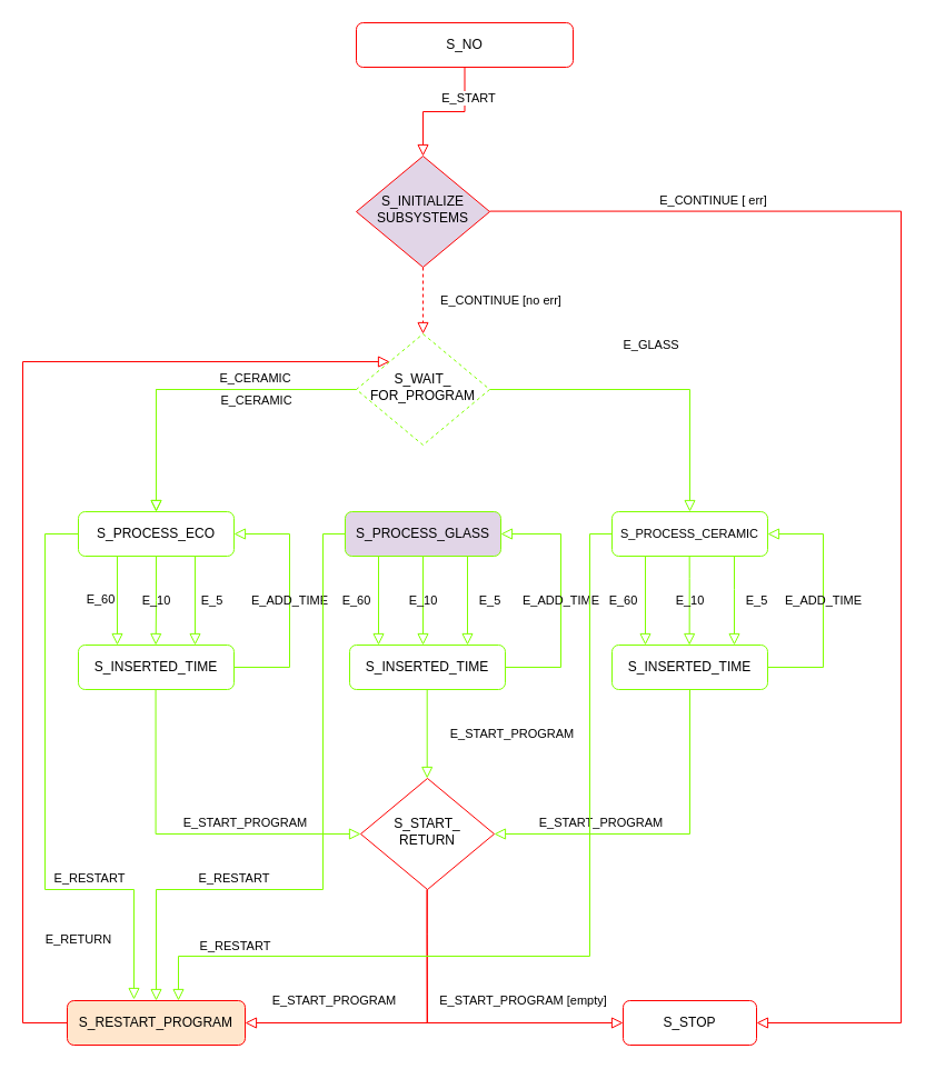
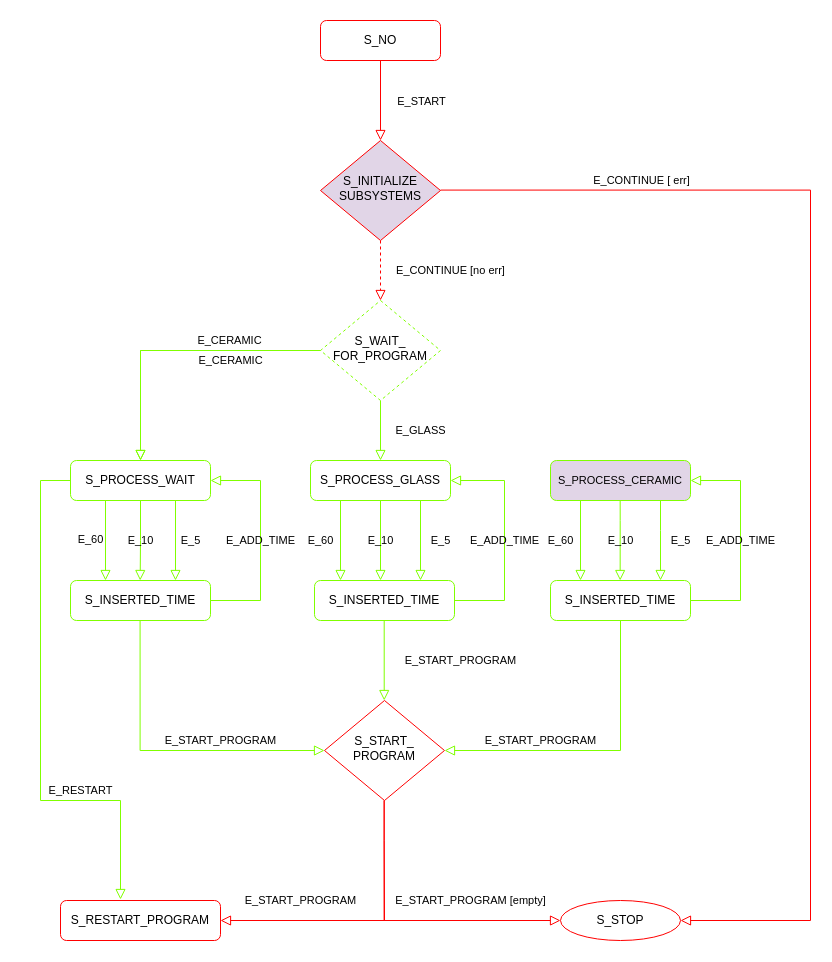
  <mxCell id="0" />
  <mxCell id="1" parent="0" />
  <mxCell id="2" value="" style="rounded=0;html=1;jettySize=auto;orthogonalLoop=1;fontSize=11;endArrow=block;endFill=0;endSize=8;strokeWidth=1;shadow=0;labelBackgroundColor=none;edgeStyle=orthogonalEdgeStyle;strokeColor=#FF0000;" parent="1" source="4" target="6" edge="1"><mxGeometry relative="1" as="geometry" /></mxCell>
  <mxCell id="3" value="E_START" style="edgeLabel;html=1;align=center;verticalAlign=middle;resizable=0;points=[];" vertex="1" connectable="0" parent="2"><mxGeometry x="0.363" y="1" relative="1" as="geometry"><mxPoint x="39" y="-15" as="offset" /></mxGeometry></mxCell>
- <mxCell id="4" value="S_NO" style="rounded=1;whiteSpace=wrap;html=1;fontSize=12;glass=0;strokeWidth=1;shadow=0;strokeColor=#FF0000;" parent="1" vertex="1"><mxGeometry x="320" y="20" width="195" height="40" as="geometry" /></mxCell>
+ <mxCell id="4" value="S_NO" style="rounded=1;whiteSpace=wrap;html=1;fontSize=12;glass=0;strokeWidth=1;shadow=0;strokeColor=#FF0000;" parent="1" vertex="1"><mxGeometry x="320" y="20" width="120" height="40" as="geometry" /></mxCell>
  <mxCell id="5" value="E_CONTINUE [no err]" style="rounded=0;html=1;jettySize=auto;orthogonalLoop=1;fontSize=11;endArrow=block;endFill=0;endSize=8;strokeWidth=1;shadow=0;labelBackgroundColor=none;edgeStyle=orthogonalEdgeStyle;strokeColor=#FF0000;dashed=1;" parent="1" source="6" target="9" edge="1"><mxGeometry y="70" relative="1" as="geometry"><mxPoint as="offset" /></mxGeometry></mxCell>
  <mxCell id="6" value="S_INITIALIZE&lt;br&gt;SUBSYSTEMS" style="rhombus;whiteSpace=wrap;html=1;shadow=0;fontFamily=Helvetica;fontSize=12;align=center;strokeWidth=1;spacing=6;spacingTop=-4;strokeColor=#FF0000;fillColor=#e1d5e7;" parent="1" vertex="1"><mxGeometry x="320" y="140" width="120" height="100" as="geometry" /></mxCell>
- <mxCell id="7" value="E_GLASS" style="rounded=0;html=1;jettySize=auto;orthogonalLoop=1;fontSize=11;endArrow=block;endFill=0;endSize=8;strokeWidth=1;shadow=0;labelBackgroundColor=none;edgeStyle=orthogonalEdgeStyle;strokeColor=#80FF00;" parent="1" source="9" target="11" edge="1"><mxGeometry y="40" relative="1" as="geometry"><mxPoint as="offset" /></mxGeometry></mxCell>
+ <mxCell id="7" value="E_GLASS" style="rounded=0;html=1;jettySize=auto;orthogonalLoop=1;fontSize=11;endArrow=block;endFill=0;endSize=8;strokeWidth=1;shadow=0;labelBackgroundColor=none;edgeStyle=orthogonalEdgeStyle;strokeColor=#80FF00;" parent="1" source="9" target="10" edge="1"><mxGeometry y="40" relative="1" as="geometry"><mxPoint as="offset" /></mxGeometry></mxCell>
  <mxCell id="8" value="E_CERAMIC" style="edgeStyle=orthogonalEdgeStyle;rounded=0;html=1;jettySize=auto;orthogonalLoop=1;fontSize=11;endArrow=block;endFill=0;endSize=8;strokeWidth=1;shadow=0;labelBackgroundColor=none;strokeColor=#80FF00;" parent="1" source="9" target="14" edge="1"><mxGeometry x="-0.379" y="-10" relative="1" as="geometry"><mxPoint x="-1" as="offset" /></mxGeometry></mxCell>
  <mxCell id="9" value="S_WAIT_&lt;br&gt;FOR_PROGRAM" style="rhombus;whiteSpace=wrap;html=1;shadow=0;fontFamily=Helvetica;fontSize=12;align=center;strokeWidth=1;spacing=6;spacingTop=-4;strokeColor=#80FF00;dashed=1;" parent="1" vertex="1"><mxGeometry x="320" y="300" width="120" height="100" as="geometry" /></mxCell>
- <mxCell id="10" value="S_PROCESS_GLASS" style="rounded=1;whiteSpace=wrap;html=1;fontSize=12;glass=0;strokeWidth=1;shadow=0;strokeColor=#80FF00;fillColor=#e1d5e7;" parent="1" vertex="1"><mxGeometry x="310" y="460" width="140" height="40" as="geometry" /></mxCell>
- <mxCell id="11" value="&lt;span style=&quot;font-size: 11px;&quot;&gt;S_PROCESS_CERAMIC&lt;/span&gt;" style="rounded=1;whiteSpace=wrap;html=1;fontSize=12;glass=0;strokeWidth=1;shadow=0;strokeColor=#80FF00;" parent="1" vertex="1"><mxGeometry x="550" y="460" width="140" height="40" as="geometry" /></mxCell>
+ <mxCell id="10" value="S_PROCESS_GLASS" style="rounded=1;whiteSpace=wrap;html=1;fontSize=12;glass=0;strokeWidth=1;shadow=0;strokeColor=#80FF00;" parent="1" vertex="1"><mxGeometry x="310" y="460" width="140" height="40" as="geometry" /></mxCell>
+ <mxCell id="11" value="&lt;span style=&quot;font-size: 11px;&quot;&gt;S_PROCESS_CERAMIC&lt;/span&gt;" style="rounded=1;whiteSpace=wrap;html=1;fontSize=12;glass=0;strokeWidth=1;shadow=0;strokeColor=#80FF00;fillColor=#e1d5e7;" parent="1" vertex="1"><mxGeometry x="550" y="460" width="140" height="40" as="geometry" /></mxCell>
  <mxCell id="12" value="E_CONTINUE [ err]" style="edgeStyle=orthogonalEdgeStyle;rounded=0;html=1;jettySize=auto;orthogonalLoop=1;fontSize=11;endArrow=block;endFill=0;endSize=8;strokeWidth=1;shadow=0;labelBackgroundColor=none;entryX=1;entryY=0.5;entryDx=0;entryDy=0;strokeColor=#FF0000;" edge="1" parent="1" target="34"><mxGeometry x="-0.674" y="10" relative="1" as="geometry"><mxPoint as="offset" /><mxPoint x="440" y="189.58" as="sourcePoint" /><mxPoint x="760" y="850" as="targetPoint" /><Array as="points"><mxPoint x="810" y="190" /><mxPoint x="810" y="920" /></Array></mxGeometry></mxCell>
  <mxCell id="13" value="E_CERAMIC" style="edgeStyle=orthogonalEdgeStyle;rounded=0;html=1;jettySize=auto;orthogonalLoop=1;fontSize=11;endArrow=block;endFill=0;endSize=8;strokeWidth=1;shadow=0;labelBackgroundColor=none;exitX=0;exitY=0.5;exitDx=0;exitDy=0;strokeColor=#80FF00;" edge="1" parent="1" source="9"><mxGeometry x="-0.379" y="10" relative="1" as="geometry"><mxPoint as="offset" /><mxPoint x="60" y="370" as="sourcePoint" /><mxPoint x="140" y="460" as="targetPoint" /><Array as="points"><mxPoint x="140" y="350" /></Array></mxGeometry></mxCell>
- <mxCell id="14" value="S_PROCESS_ECO" style="rounded=1;whiteSpace=wrap;html=1;fontSize=12;glass=0;strokeWidth=1;shadow=0;strokeColor=#80FF00;" vertex="1" parent="1"><mxGeometry x="70" y="460" width="140" height="40" as="geometry" /></mxCell>
+ <mxCell id="14" value="S_PROCESS_WAIT" style="rounded=1;whiteSpace=wrap;html=1;fontSize=12;glass=0;strokeWidth=1;shadow=0;strokeColor=#80FF00;" vertex="1" parent="1"><mxGeometry x="70" y="460" width="140" height="40" as="geometry" /></mxCell>
  <mxCell id="15" value="S_INSERTED_TIME" style="rounded=1;whiteSpace=wrap;html=1;fontSize=12;glass=0;strokeWidth=1;shadow=0;strokeColor=#80FF00;" vertex="1" parent="1"><mxGeometry x="70" y="580" width="140" height="40" as="geometry" /></mxCell>
  <mxCell id="16" value="E_60" style="rounded=0;html=1;jettySize=auto;orthogonalLoop=1;fontSize=11;endArrow=block;endFill=0;endSize=8;strokeWidth=1;shadow=0;labelBackgroundColor=none;edgeStyle=orthogonalEdgeStyle;exitX=0.5;exitY=1;exitDx=0;exitDy=0;strokeColor=#80FF00;" edge="1" parent="1" source="14"><mxGeometry x="0.005" y="-50" relative="1" as="geometry"><mxPoint as="offset" /><mxPoint x="139.66" y="520" as="sourcePoint" /><mxPoint x="139.66" y="580" as="targetPoint" /><Array as="points" /></mxGeometry></mxCell>
  <mxCell id="17" value="E_10" style="rounded=0;html=1;jettySize=auto;orthogonalLoop=1;fontSize=11;endArrow=block;endFill=0;endSize=8;strokeWidth=1;shadow=0;labelBackgroundColor=none;edgeStyle=orthogonalEdgeStyle;strokeColor=#80FF00;" edge="1" parent="1"><mxGeometry relative="1" as="geometry"><mxPoint as="offset" /><mxPoint x="380" y="500" as="sourcePoint" /><mxPoint x="380" y="580" as="targetPoint" /><Array as="points"><mxPoint x="380" y="580" /></Array></mxGeometry></mxCell>
  <mxCell id="18" value="E_10" style="rounded=0;html=1;jettySize=auto;orthogonalLoop=1;fontSize=11;endArrow=block;endFill=0;endSize=8;strokeWidth=1;shadow=0;labelBackgroundColor=none;edgeStyle=orthogonalEdgeStyle;strokeColor=#80FF00;" edge="1" parent="1"><mxGeometry relative="1" as="geometry"><mxPoint as="offset" /><mxPoint x="619.66" y="500" as="sourcePoint" /><mxPoint x="619.66" y="580" as="targetPoint" /><Array as="points"><mxPoint x="619.66" y="520" /><mxPoint x="619.66" y="520" /></Array></mxGeometry></mxCell>
  <mxCell id="19" value="E_10" style="rounded=0;html=1;jettySize=auto;orthogonalLoop=1;fontSize=11;endArrow=block;endFill=0;endSize=8;strokeWidth=1;shadow=0;labelBackgroundColor=none;edgeStyle=orthogonalEdgeStyle;exitX=0.25;exitY=1;exitDx=0;exitDy=0;entryX=0.25;entryY=0;entryDx=0;entryDy=0;strokeColor=#80FF00;" edge="1" parent="1" source="14" target="15"><mxGeometry y="35" relative="1" as="geometry"><mxPoint as="offset" /><mxPoint x="150" y="510" as="sourcePoint" /><mxPoint x="149.66" y="590" as="targetPoint" /><Array as="points" /></mxGeometry></mxCell>
  <mxCell id="20" value="E_5" style="rounded=0;html=1;jettySize=auto;orthogonalLoop=1;fontSize=11;endArrow=block;endFill=0;endSize=8;strokeWidth=1;shadow=0;labelBackgroundColor=none;edgeStyle=orthogonalEdgeStyle;exitX=0.75;exitY=1;exitDx=0;exitDy=0;entryX=0.75;entryY=0;entryDx=0;entryDy=0;strokeColor=#80FF00;" edge="1" parent="1" source="14" target="15"><mxGeometry y="15" relative="1" as="geometry"><mxPoint as="offset" /><mxPoint x="160" y="520" as="sourcePoint" /><mxPoint x="159.66" y="600" as="targetPoint" /><Array as="points" /></mxGeometry></mxCell>
  <mxCell id="21" value="E_60" style="rounded=0;html=1;jettySize=auto;orthogonalLoop=1;fontSize=11;endArrow=block;endFill=0;endSize=8;strokeWidth=1;shadow=0;labelBackgroundColor=none;edgeStyle=orthogonalEdgeStyle;strokeColor=#80FF00;" edge="1" parent="1"><mxGeometry y="-20" relative="1" as="geometry"><mxPoint as="offset" /><mxPoint x="340" y="500" as="sourcePoint" /><mxPoint x="340" y="580" as="targetPoint" /><Array as="points"><mxPoint x="340" y="580" /></Array></mxGeometry></mxCell>
  <mxCell id="22" value="E_5" style="rounded=0;html=1;jettySize=auto;orthogonalLoop=1;fontSize=11;endArrow=block;endFill=0;endSize=8;strokeWidth=1;shadow=0;labelBackgroundColor=none;edgeStyle=orthogonalEdgeStyle;strokeColor=#80FF00;" edge="1" parent="1"><mxGeometry y="20" relative="1" as="geometry"><mxPoint as="offset" /><mxPoint x="420" y="500" as="sourcePoint" /><mxPoint x="420" y="580" as="targetPoint" /><Array as="points"><mxPoint x="420" y="580" /></Array></mxGeometry></mxCell>
  <mxCell id="23" value="E_60" style="rounded=0;html=1;jettySize=auto;orthogonalLoop=1;fontSize=11;endArrow=block;endFill=0;endSize=8;strokeWidth=1;shadow=0;labelBackgroundColor=none;edgeStyle=orthogonalEdgeStyle;strokeColor=#80FF00;" edge="1" parent="1"><mxGeometry y="-20" relative="1" as="geometry"><mxPoint as="offset" /><mxPoint x="580" y="500" as="sourcePoint" /><mxPoint x="580" y="580" as="targetPoint" /><Array as="points"><mxPoint x="580" y="580" /></Array></mxGeometry></mxCell>
  <mxCell id="24" value="E_5" style="rounded=0;html=1;jettySize=auto;orthogonalLoop=1;fontSize=11;endArrow=block;endFill=0;endSize=8;strokeWidth=1;shadow=0;labelBackgroundColor=none;edgeStyle=orthogonalEdgeStyle;strokeColor=#80FF00;" edge="1" parent="1"><mxGeometry y="20" relative="1" as="geometry"><mxPoint as="offset" /><mxPoint x="660" y="500" as="sourcePoint" /><mxPoint x="660" y="580" as="targetPoint" /><Array as="points"><mxPoint x="660" y="530" /><mxPoint x="660" y="530" /></Array></mxGeometry></mxCell>
  <mxCell id="25" value="S_INSERTED_TIME" style="rounded=1;whiteSpace=wrap;html=1;fontSize=12;glass=0;strokeWidth=1;shadow=0;strokeColor=#80FF00;" vertex="1" parent="1"><mxGeometry x="314" y="580" width="140" height="40" as="geometry" /></mxCell>
  <mxCell id="26" value="S_INSERTED_TIME" style="rounded=1;whiteSpace=wrap;html=1;fontSize=12;glass=0;strokeWidth=1;shadow=0;strokeColor=#80FF00;" vertex="1" parent="1"><mxGeometry x="550" y="580" width="140" height="40" as="geometry" /></mxCell>
  <mxCell id="27" value="E_ADD_TIME" style="rounded=0;html=1;jettySize=auto;orthogonalLoop=1;fontSize=11;endArrow=block;endFill=0;endSize=8;strokeWidth=1;shadow=0;labelBackgroundColor=none;edgeStyle=orthogonalEdgeStyle;exitX=1;exitY=0.5;exitDx=0;exitDy=0;entryX=1;entryY=0.5;entryDx=0;entryDy=0;strokeColor=#80FF00;" edge="1" parent="1" source="15" target="14"><mxGeometry relative="1" as="geometry"><mxPoint as="offset" /><mxPoint x="185" y="510" as="sourcePoint" /><mxPoint x="220" y="480" as="targetPoint" /><Array as="points"><mxPoint x="260" y="600" /><mxPoint x="260" y="480" /></Array></mxGeometry></mxCell>
  <mxCell id="28" value="E_ADD_TIME" style="rounded=0;html=1;jettySize=auto;orthogonalLoop=1;fontSize=11;endArrow=block;endFill=0;endSize=8;strokeWidth=1;shadow=0;labelBackgroundColor=none;edgeStyle=orthogonalEdgeStyle;exitX=1;exitY=0.5;exitDx=0;exitDy=0;strokeColor=#80FF00;" edge="1" parent="1"><mxGeometry x="-0.018" relative="1" as="geometry"><mxPoint as="offset" /><mxPoint x="454" y="600" as="sourcePoint" /><mxPoint x="450" y="480" as="targetPoint" /><Array as="points"><mxPoint x="504" y="600" /><mxPoint x="504" y="480" /></Array></mxGeometry></mxCell>
  <mxCell id="29" value="E_ADD_TIME" style="rounded=0;html=1;jettySize=auto;orthogonalLoop=1;fontSize=11;endArrow=block;endFill=0;endSize=8;strokeWidth=1;shadow=0;labelBackgroundColor=none;edgeStyle=orthogonalEdgeStyle;exitX=1;exitY=0.5;exitDx=0;exitDy=0;entryX=1;entryY=0.5;entryDx=0;entryDy=0;strokeColor=#80FF00;" edge="1" parent="1"><mxGeometry relative="1" as="geometry"><mxPoint as="offset" /><mxPoint x="690" y="600" as="sourcePoint" /><mxPoint x="690" y="480" as="targetPoint" /><Array as="points"><mxPoint x="740" y="600" /><mxPoint x="740" y="480" /></Array></mxGeometry></mxCell>
- <mxCell id="30" value="S_START_&lt;br&gt;RETURN" style="rhombus;whiteSpace=wrap;html=1;shadow=0;fontFamily=Helvetica;fontSize=12;align=center;strokeWidth=1;spacing=6;spacingTop=-4;strokeColor=#FF0000;" vertex="1" parent="1"><mxGeometry x="324" y="700" width="120" height="100" as="geometry" /></mxCell>
+ <mxCell id="30" value="S_START_&lt;br&gt;PROGRAM" style="rhombus;whiteSpace=wrap;html=1;shadow=0;fontFamily=Helvetica;fontSize=12;align=center;strokeWidth=1;spacing=6;spacingTop=-4;strokeColor=#FF0000;" vertex="1" parent="1"><mxGeometry x="324" y="700" width="120" height="100" as="geometry" /></mxCell>
  <mxCell id="31" value="E_START_PROGRAM" style="rounded=0;html=1;jettySize=auto;orthogonalLoop=1;fontSize=11;endArrow=block;endFill=0;endSize=8;strokeWidth=1;shadow=0;labelBackgroundColor=none;edgeStyle=orthogonalEdgeStyle;strokeColor=#80FF00;" edge="1" parent="1"><mxGeometry x="-0.002" y="76" relative="1" as="geometry"><mxPoint as="offset" /><mxPoint x="383.71" y="620" as="sourcePoint" /><mxPoint x="383.71" y="700" as="targetPoint" /><Array as="points"><mxPoint x="383.71" y="700" /></Array></mxGeometry></mxCell>
  <mxCell id="32" value="E_START_PROGRAM" style="rounded=0;html=1;jettySize=auto;orthogonalLoop=1;fontSize=11;endArrow=block;endFill=0;endSize=8;strokeWidth=1;shadow=0;labelBackgroundColor=none;edgeStyle=orthogonalEdgeStyle;entryX=0;entryY=0.5;entryDx=0;entryDy=0;strokeColor=#80FF00;" edge="1" parent="1" target="30"><mxGeometry x="0.338" y="10" relative="1" as="geometry"><mxPoint as="offset" /><mxPoint x="139.58" y="620" as="sourcePoint" /><mxPoint x="139.58" y="700" as="targetPoint" /><Array as="points"><mxPoint x="140" y="750" /></Array></mxGeometry></mxCell>
  <mxCell id="33" value="E_START_PROGRAM" style="rounded=0;html=1;jettySize=auto;orthogonalLoop=1;fontSize=11;endArrow=block;endFill=0;endSize=8;strokeWidth=1;shadow=0;labelBackgroundColor=none;edgeStyle=orthogonalEdgeStyle;exitX=0.5;exitY=1;exitDx=0;exitDy=0;entryX=1;entryY=0.5;entryDx=0;entryDy=0;strokeColor=#80FF00;" edge="1" parent="1" source="26" target="30"><mxGeometry x="0.372" y="-10" relative="1" as="geometry"><mxPoint as="offset" /><mxPoint x="403.71" y="640" as="sourcePoint" /><mxPoint x="403.71" y="720" as="targetPoint" /><Array as="points"><mxPoint x="620" y="750" /></Array></mxGeometry></mxCell>
- <mxCell id="34" value="S_STOP" style="rounded=1;whiteSpace=wrap;html=1;fontSize=12;glass=0;strokeWidth=1;shadow=0;strokeColor=#FF0000;" vertex="1" parent="1"><mxGeometry x="560" y="900" width="120" height="40" as="geometry" /></mxCell>
- <mxCell id="35" value="S_RESTART_PROGRAM" style="rounded=1;whiteSpace=wrap;html=1;fontSize=12;glass=0;strokeWidth=1;shadow=0;strokeColor=#FF0000;fillColor=#ffe6cc;" vertex="1" parent="1"><mxGeometry x="60" y="900" width="160" height="40" as="geometry" /></mxCell>
+ <mxCell id="34" value="S_STOP" style="ellipse;whiteSpace=wrap;html=1;fontSize=12;glass=0;strokeWidth=1;shadow=0;strokeColor=#FF0000;" vertex="1" parent="1"><mxGeometry x="560" y="900" width="120" height="40" as="geometry" /></mxCell>
+ <mxCell id="35" value="S_RESTART_PROGRAM" style="rounded=1;whiteSpace=wrap;html=1;fontSize=12;glass=0;strokeWidth=1;shadow=0;strokeColor=#FF0000;" vertex="1" parent="1"><mxGeometry x="60" y="900" width="160" height="40" as="geometry" /></mxCell>
  <mxCell id="36" value="E_START_PROGRAM" style="rounded=0;html=1;jettySize=auto;orthogonalLoop=1;fontSize=11;endArrow=block;endFill=0;endSize=8;strokeWidth=1;shadow=0;labelBackgroundColor=none;edgeStyle=orthogonalEdgeStyle;entryX=1;entryY=0.5;entryDx=0;entryDy=0;strokeColor=#FF0000;" edge="1" parent="1" target="35"><mxGeometry x="0.437" y="-20" relative="1" as="geometry"><mxPoint as="offset" /><mxPoint x="383.73" y="800" as="sourcePoint" /><mxPoint x="383.74" y="880" as="targetPoint" /><Array as="points"><mxPoint x="384" y="840" /><mxPoint x="384" y="920" /></Array></mxGeometry></mxCell>
  <mxCell id="37" value="E_START_PROGRAM [empty]" style="rounded=0;html=1;jettySize=auto;orthogonalLoop=1;fontSize=11;endArrow=block;endFill=0;endSize=8;strokeWidth=1;shadow=0;labelBackgroundColor=none;edgeStyle=orthogonalEdgeStyle;entryX=0;entryY=0.5;entryDx=0;entryDy=0;strokeColor=#FF0000;" edge="1" parent="1" target="34"><mxGeometry x="0.393" y="20" relative="1" as="geometry"><mxPoint as="offset" /><mxPoint x="383.62" y="800" as="sourcePoint" /><mxPoint x="383.63" y="880" as="targetPoint" /><Array as="points"><mxPoint x="384" y="920" /></Array></mxGeometry></mxCell>
- <mxCell id="38" value="E_RETURN" style="rounded=0;html=1;jettySize=auto;orthogonalLoop=1;fontSize=11;endArrow=block;endFill=0;endSize=8;strokeWidth=1;shadow=0;labelBackgroundColor=none;edgeStyle=orthogonalEdgeStyle;exitX=0;exitY=0.5;exitDx=0;exitDy=0;entryX=0;entryY=0;entryDx=0;entryDy=0;strokeColor=#FF0000;" edge="1" parent="1" source="35" target="9"><mxGeometry x="-0.762" y="-50" relative="1" as="geometry"><mxPoint as="offset" /><mxPoint x="60" y="810" as="sourcePoint" /><mxPoint x="40" y="290" as="targetPoint" /><Array as="points"><mxPoint x="20" y="920" /><mxPoint x="20" y="325" /></Array></mxGeometry></mxCell>
  <mxCell id="39" value="E_RESTART" style="rounded=0;html=1;jettySize=auto;orthogonalLoop=1;fontSize=11;endArrow=block;endFill=0;endSize=8;strokeWidth=1;shadow=0;labelBackgroundColor=none;edgeStyle=orthogonalEdgeStyle;exitX=0;exitY=0.5;exitDx=0;exitDy=0;strokeColor=#80FF00;" edge="1" parent="1" source="14"><mxGeometry x="0.474" y="10" relative="1" as="geometry"><mxPoint as="offset" /><mxPoint x="60" y="525" as="sourcePoint" /><mxPoint x="120" y="899" as="targetPoint" /><Array as="points"><mxPoint x="40" y="480" /><mxPoint x="40" y="800" /><mxPoint x="120" y="800" /><mxPoint x="120" y="899" /></Array></mxGeometry></mxCell>
- <mxCell id="40" value="E_RESTART" style="rounded=0;html=1;jettySize=auto;orthogonalLoop=1;fontSize=11;endArrow=block;endFill=0;endSize=8;strokeWidth=1;shadow=0;labelBackgroundColor=none;edgeStyle=orthogonalEdgeStyle;exitX=0;exitY=0.5;exitDx=0;exitDy=0;entryX=0.5;entryY=0;entryDx=0;entryDy=0;strokeColor=#80FF00;" edge="1" parent="1" source="10" target="35"><mxGeometry x="0.423" y="-10" relative="1" as="geometry"><mxPoint as="offset" /><mxPoint x="290" y="480" as="sourcePoint" /><mxPoint x="290" y="860" as="targetPoint" /><Array as="points"><mxPoint x="290" y="480" /><mxPoint x="290" y="800" /><mxPoint x="140" y="800" /></Array></mxGeometry></mxCell>
- <mxCell id="41" value="" style="rounded=0;html=1;jettySize=auto;orthogonalLoop=1;fontSize=11;endArrow=block;endFill=0;endSize=8;strokeWidth=1;shadow=0;labelBackgroundColor=none;edgeStyle=orthogonalEdgeStyle;exitX=0;exitY=0.5;exitDx=0;exitDy=0;entryX=0.625;entryY=0;entryDx=0;entryDy=0;entryPerimeter=0;strokeColor=#80FF00;" edge="1" parent="1" source="11" target="35"><mxGeometry x="-0.012" y="-30" relative="1" as="geometry"><mxPoint x="30" y="30" as="offset" /><mxPoint x="530" y="790" as="sourcePoint" /><mxPoint x="210" y="860" as="targetPoint" /><Array as="points"><mxPoint x="530" y="480" /><mxPoint x="530" y="860" /><mxPoint x="160" y="860" /></Array></mxGeometry></mxCell>
- <mxCell id="42" value="E_RESTART" style="edgeLabel;html=1;align=center;verticalAlign=middle;resizable=0;points=[];" vertex="1" connectable="0" parent="41"><mxGeometry x="0.217" y="1" relative="1" as="geometry"><mxPoint x="-227" y="-11" as="offset" /></mxGeometry></mxCell>
